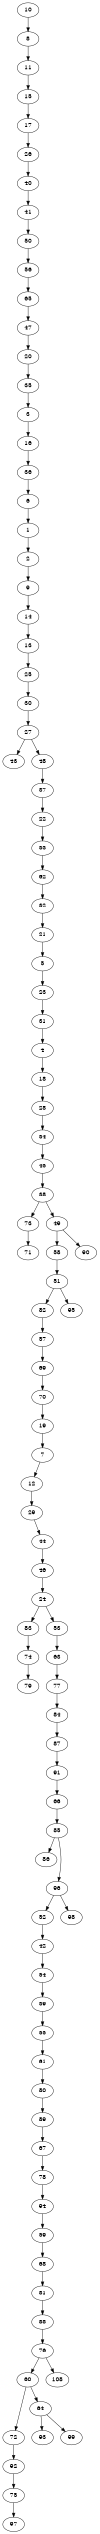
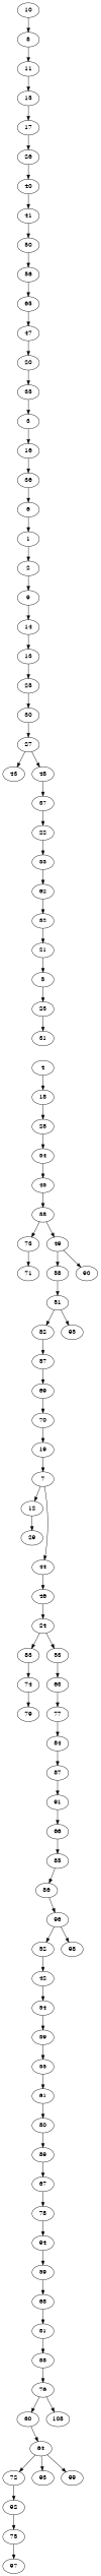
  digraph {
    10
    8
    11
    15
    17
    26
    40
    41
    50
    56
    65
    47
    20
    35
    3
    16
    36
    6
    1
    2
    9
    14
    13
    25
    30
    27
    43
    48
    37
    22
    33
    62
    32
    21
    5
    23
    31
    4
    18
    28
    34
    45
    38
    73
    49
    71
    58
    90
    51
    82
    95
    57
    69
    70
    19
    7
    12
    29
    44
    46
    24
    83
    53
    74
    79
    63
    77
    84
    87
    91
    66
    85
    86
    96
    52
    98
    42
    54
    39
    55
    61
    80
    89
    67
    78
    94
    59
    68
    81
    88
    76
    60
    n93 [label=108]
    64
    72
    93
    99
    92
    75
    97
    10 -> 8
    8 -> 11
    11 -> 15
    15 -> 17
    17 -> 26
    26 -> 40
    40 -> 41
    41 -> 50
    50 -> 56
    56 -> 65
    65 -> 47
    47 -> 20
    20 -> 35
    35 -> 3
    3 -> 16
    16 -> 36
    36 -> 6
    6 -> 1
    1 -> 2
    2 -> 9
    9 -> 14
    14 -> 13
    13 -> 25
    25 -> 30
    30 -> 27
    27 -> 43
    27 -> 48
    48 -> 37
    37 -> 22
    22 -> 33
    33 -> 62
    62 -> 32
    32 -> 21
    21 -> 5
    5 -> 23
    23 -> 31
-   31 -> 4
    4 -> 18
    18 -> 28
    28 -> 34
    34 -> 45
    45 -> 38
    38 -> 73
    38 -> 49
    73 -> 71
    49 -> 58
    49 -> 90
    58 -> 51
    51 -> 82
    51 -> 95
    82 -> 57
    57 -> 69
    69 -> 70
    70 -> 19
    19 -> 7
    7 -> 12
    12 -> 29
-   29 -> 44
+   7 -> 44
    44 -> 46
    46 -> 24
    24 -> 83
    24 -> 53
    83 -> 74
    53 -> 63
    74 -> 79
    63 -> 77
    77 -> 84
    84 -> 87
    87 -> 91
    91 -> 66
    66 -> 85
    85 -> 86
-   85 -> 96
+   86 -> 96
    96 -> 52
    96 -> 98
    52 -> 42
    42 -> 54
    54 -> 39
    39 -> 55
    55 -> 61
    61 -> 80
    80 -> 89
    89 -> 67
    67 -> 78
    78 -> 94
    94 -> 59
    59 -> 68
    68 -> 81
    81 -> 88
    88 -> 76
    76 -> 60
    76 -> n93
    60 -> 64
-   60 -> 72
+   64 -> 72
    64 -> 93
    64 -> 99
    72 -> 92
    92 -> 75
    75 -> 97
  }
